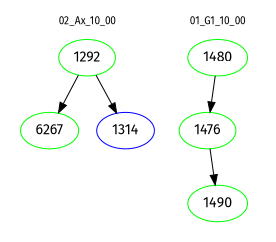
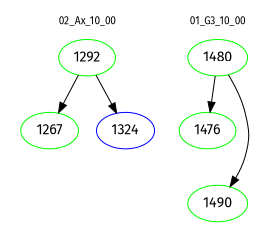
  digraph {
    fontname="Fira Sans"
    node [color=green fontname="Fira Sans"]
    edge [color=black fontname="Fira Sans"]
    n1 [label=1292]
-   n2 [label=6267]
-   n3 [color=blue label=1314]
+   n2 [label=1267]
+   n3 [color=blue label=1324]
    n4 [label=1480]
    n5 [label=1476]
    n6 [label=1490]
    subgraph cluster_1 {
      color=white
      fontsize=10
      label="02_Ax_10_00"
      n1
      n2
      n3
    }
    subgraph cluster_2 {
      color=white
      fontsize=10
-     label="01_G1_10_00"
+     label="01_G3_10_00"
      n4
      n5
      n6
    }
    n1 -> n2
    n1 -> n3
    n4 -> n5
-   n5 -> n6
+   n4 -> n6
  }
